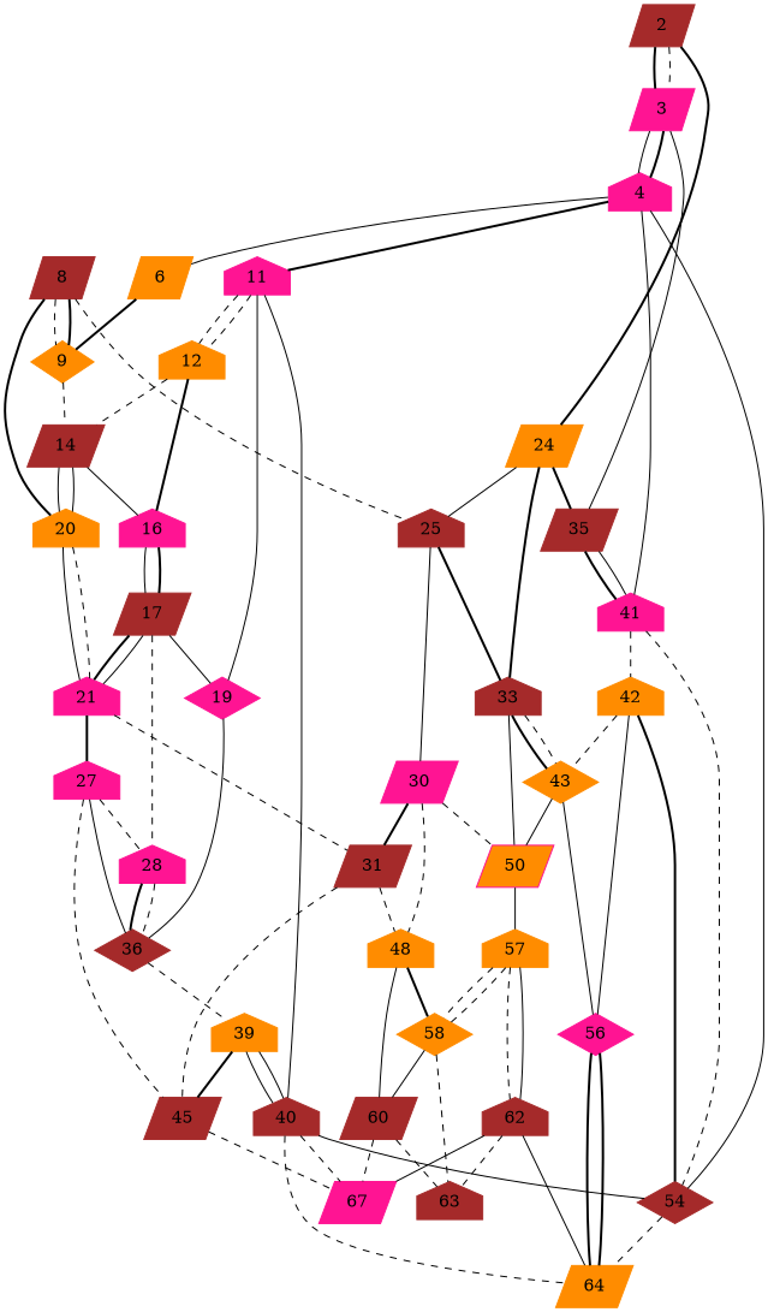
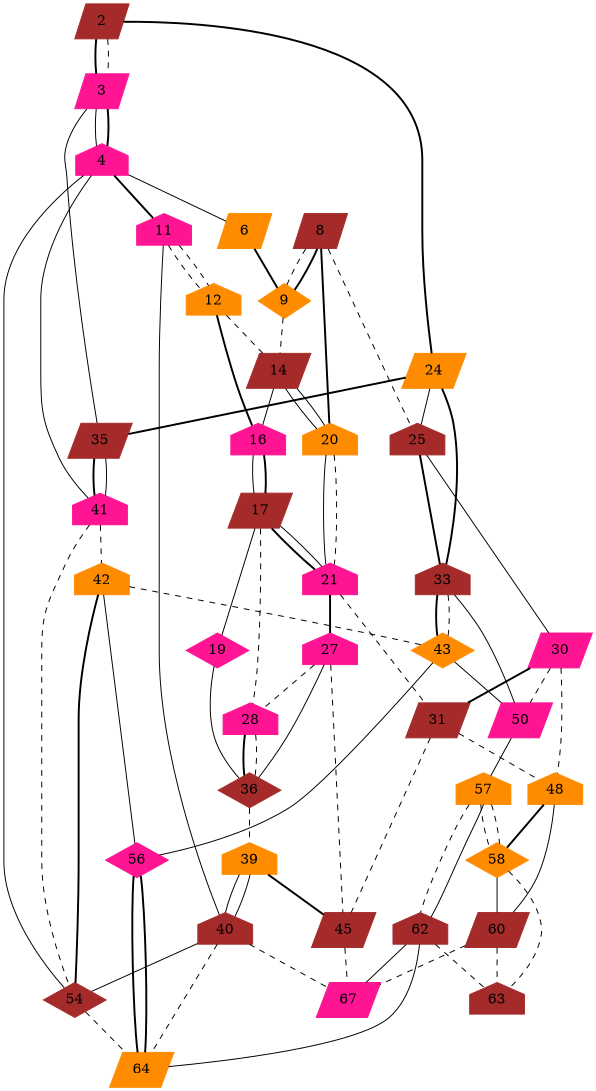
  graph {
    node [color=brown shape=house style=filled]
    edge [style=dashed]
    2 [shape=parallelogram super="+22"]
    3 [color=deeppink shape=parallelogram]
    24 [color=darkorange shape=parallelogram super="+32"]
    8 [shape=parallelogram super="+23"]
    9 [color=darkorange shape=diamond]
    20 [color=darkorange]
    25 [super="+29"]
    4 [color=deeppink super="+5"]
    35 [shape=parallelogram]
    33 [super="+34"]
    6 [color=darkorange shape=parallelogram super="+10"]
    11 [color=deeppink]
    41 [color=deeppink super="+46"]
    54 [shape=diamond super="+61"]
    12 [color=darkorange super="+13"]
    19 [color=deeppink shape=diamond]
    40 [super="+70"]
    42 [color=darkorange super="+55"]
    64 [color=darkorange shape=parallelogram super="+69"]
    14 [shape=parallelogram super="+15"]
    21 [color=deeppink super="+26"]
    30 [color=deeppink shape=parallelogram super="+47"]
    16 [color=deeppink]
    36 [shape=diamond super="+37"]
    67 [color=deeppink shape=parallelogram super="+68"]
    17 [shape=parallelogram super="+18"]
    28 [color=deeppink]
    27 [color=deeppink super="+38"]
    31 [shape=parallelogram super="+44"]
    39 [color=darkorange]
    45 [shape=parallelogram super="+51"]
    48 [color=darkorange super="+49"]
-   50 [color=deeppink shape=parallelogram super="+53" fillcolor=darkorange]
+   50 [color=deeppink shape=parallelogram super="+53"]
    43 [color=darkorange shape=diamond super="+52"]
    58 [color=darkorange shape=diamond super="+59"]
    60 [shape=parallelogram super="+66"]
    57 [color=darkorange]
    56 [color=deeppink shape=diamond]
    63
    62 [super="+65"]
    2 -- 3 [style=bold]
    2 -- 3
    2 -- 24 [style=bold]
    3 -- 4 [style=solid]
    3 -- 4 [style=bold]
    3 -- 35 [style=solid]
    24 -- 25 [style=solid]
    24 -- 35 [style=bold]
    24 -- 33 [style=bold]
    8 -- 9
    8 -- 9 [style=bold]
    8 -- 20 [style=bold]
    8 -- 25
    9 -- 14
    20 -- 21 [style=solid]
    20 -- 21
    25 -- 33 [style=bold]
    25 -- 30 [style=solid]
    4 -- 6 [style=solid]
    4 -- 11 [style=bold]
    4 -- 41 [style=solid]
    4 -- 54 [style=solid]
    35 -- 41 [style=bold]
    35 -- 41 [style=solid]
    33 -- 50 [style=solid]
    33 -- 43 [style=bold]
    33 -- 43
    6 -- 9 [style=bold]
    11 -- 12
    11 -- 12
-   11 -- 19 [style=solid]
    11 -- 40 [style=solid]
    41 -- 54
    41 -- 42
    54 -- 64
    12 -- 14
    12 -- 16 [style=bold]
    19 -- 36 [style=solid]
    40 -- 54 [style=solid]
    40 -- 64
    40 -- 67
    42 -- 54 [style=bold]
    42 -- 43
    42 -- 56 [style=solid]
    14 -- 20 [style=solid]
    14 -- 20 [style=solid]
    14 -- 16 [style=solid]
    21 -- 27 [style=bold]
    21 -- 31
    30 -- 31 [style=bold]
    30 -- 48
    30 -- 50
    16 -- 17 [style=solid]
    16 -- 17 [style=bold]
    36 -- 39
    17 -- 19 [style=solid]
    17 -- 21 [style=bold]
    17 -- 21 [style=solid]
    17 -- 28
    28 -- 36 [style=bold]
    28 -- 36
    27 -- 36 [style=solid]
    27 -- 28
    27 -- 45
    31 -- 45
    31 -- 48
    39 -- 40 [style=solid]
    39 -- 40 [style=solid]
    39 -- 45 [style=bold]
    45 -- 67
    48 -- 58 [style=bold]
    48 -- 60 [style=solid]
    50 -- 57 [style=solid]
    43 -- 50 [style=solid]
    43 -- 56 [style=solid]
    58 -- 60 [style=solid]
    58 -- 63
    60 -- 67
    60 -- 63
    57 -- 58
    57 -- 58
    57 -- 62
    57 -- 62 [style=solid]
    56 -- 64 [style=bold]
    56 -- 64 [style=bold]
    62 -- 64 [style=solid]
    62 -- 67 [style=solid]
    62 -- 63
  }
